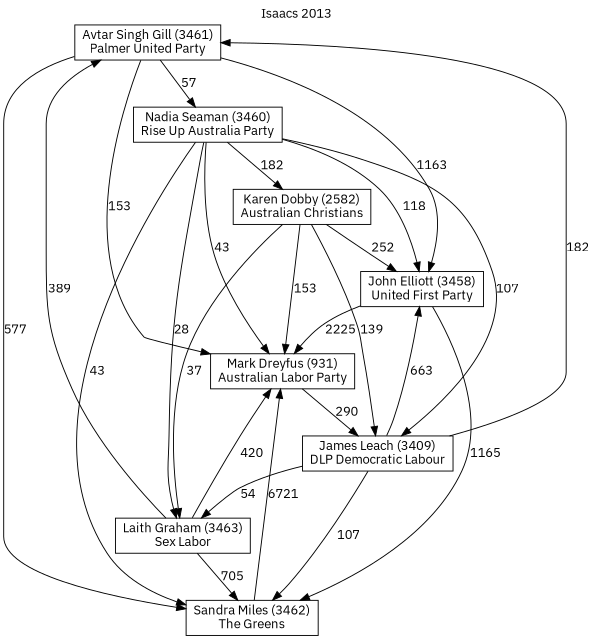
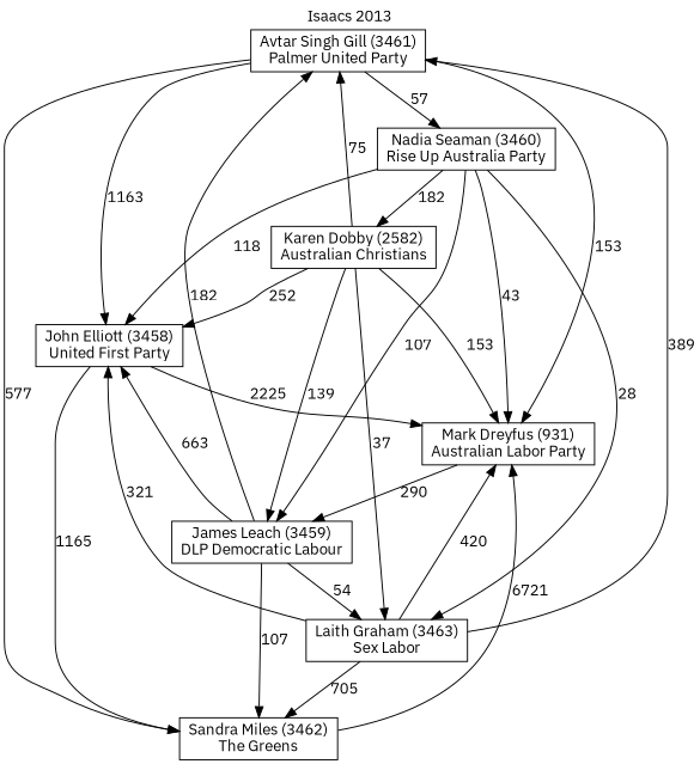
  digraph {
    fontname="IBM Plex Sans"
    label="Isaacs 2013"
    labelloc=t
    mclimit=10
    node [fontname="IBM Plex Sans" shape=box]
    edge [fontname="IBM Plex Sans"]
    n1 [label="Avtar Singh Gill (3461)\nPalmer United Party"]
    n2 [label="John Elliott (3458)\nUnited First Party"]
    n3 [label="Mark Dreyfus (931)\nAustralian Labor Party"]
    n4 [label="Sandra Miles (3462)\nThe Greens"]
    n5 [label="Nadia Seaman (3460)\nRise Up Australia Party"]
-   n6 [label="James Leach (3409)\nDLP Democratic Labour"]
+   n6 [label="James Leach (3459)\nDLP Democratic Labour"]
    n7 [label="Laith Graham (3463)\nSex Labor"]
    n8 [label="Karen Dobby (2582)\nAustralian Christians"]
    n1 -> n2 [label=1163]
    n1 -> n3 [label=153]
    n1 -> n4 [label=577]
    n1 -> n5 [label=57]
    n2 -> n3 [label=2225]
    n2 -> n4 [label=1165]
    n3 -> n6 [label=290]
    n4 -> n3 [label=6721]
    n5 -> n2 [label=118]
    n5 -> n3 [label=43]
-   n5 -> n4 [label=43]
    n5 -> n6 [label=107]
    n5 -> n7 [label=28]
    n5 -> n8 [label=182]
    n6 -> n1 [label=182]
    n6 -> n2 [label=663]
    n6 -> n4 [label=107]
    n6 -> n7 [label=54]
    n7 -> n1 [label=389]
+   n7 -> n2 [label=321]
    n7 -> n3 [label=420]
    n7 -> n4 [label=705]
+   n8 -> n1 [label=75]
    n8 -> n2 [label=252]
    n8 -> n3 [label=153]
    n8 -> n6 [label=139]
    n8 -> n7 [label=37]
  }
